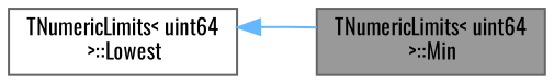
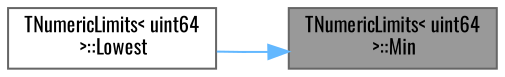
  digraph {
    rankdir=RL
    fontname=Oswald
    node [fontname=Oswald fontsize=10 shape=box style=filled]
    n1 [color=gray40 fillcolor=grey60 fontcolor=black height=0.2 label="TNumericLimits\< uint64\l \>::Min" width=0.4]
    n2 [color=grey40 fillcolor=white height=0.2 label="TNumericLimits\< uint64\l \>::Lowest" width=0.4]
-   n2 -> n1 [color=steelblue1 dir=back fontname=Oswald fontsize=10 labelfontname=Helvetica labelfontsize=10 style=solid]
+   n1 -> n2 [color=steelblue1 dir=back fontname=Oswald fontsize=10 labelfontname=Helvetica labelfontsize=10 style=solid]
  }
